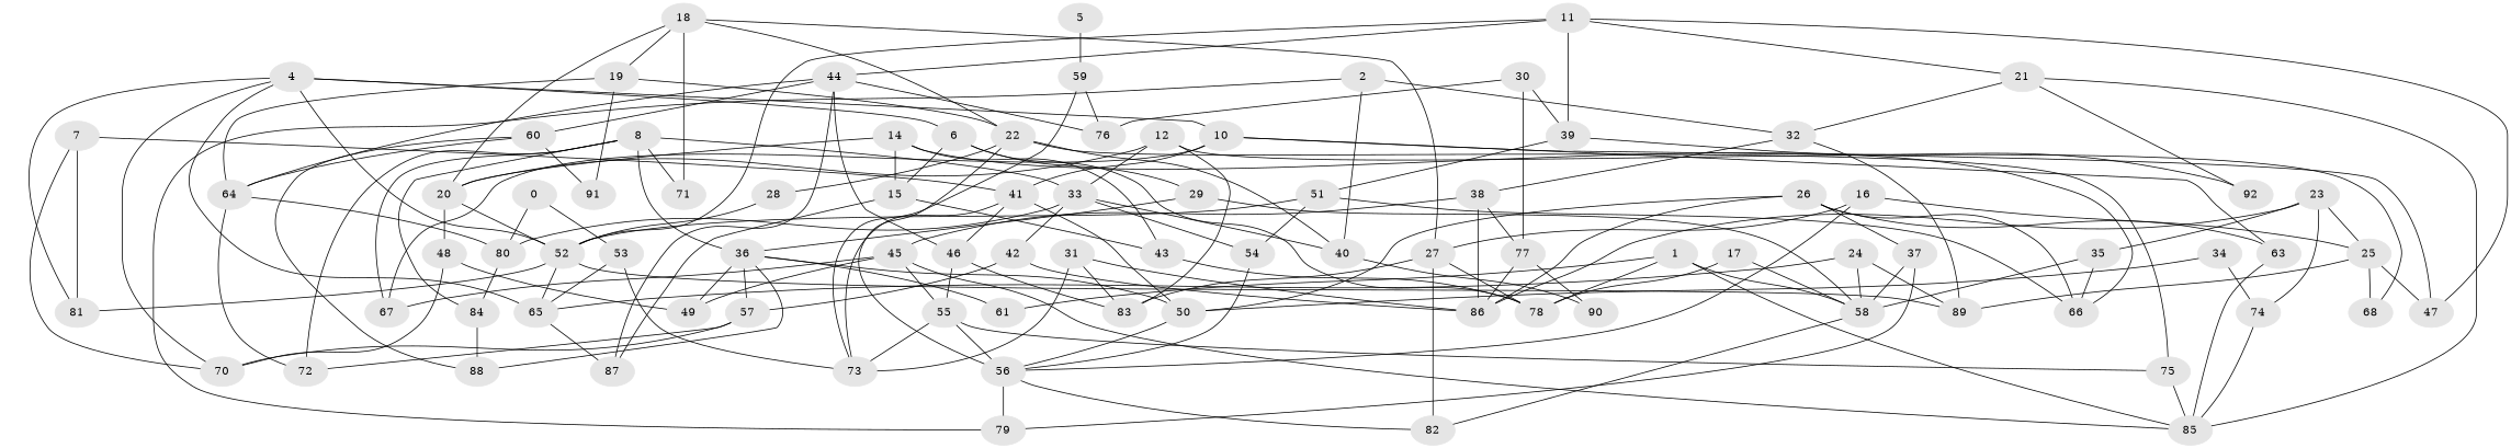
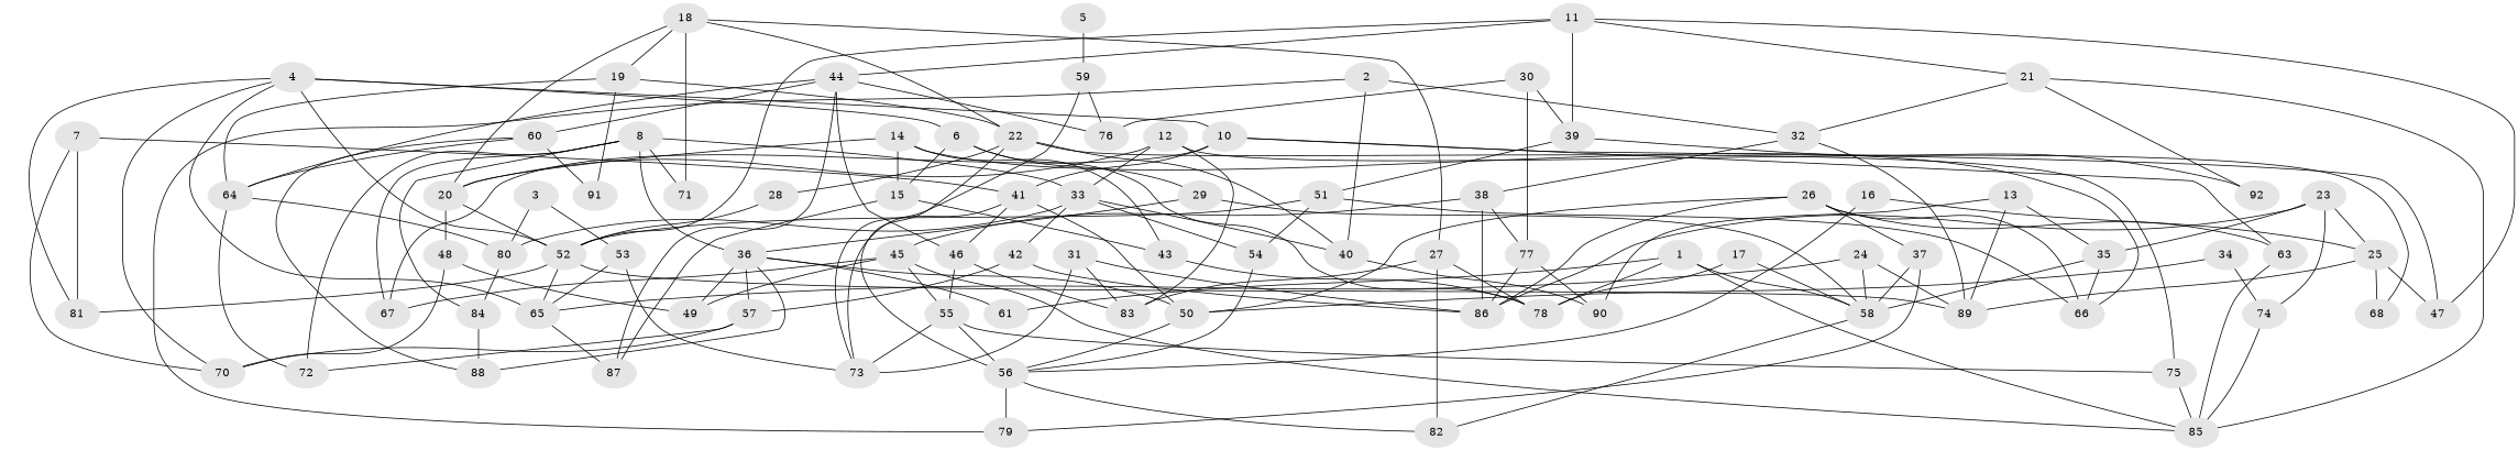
  graph {
    node [color=gray90 style=filled]
    1
    58
    61
    78
    85
    82
    2
    32
    40
    79
    89
    38
    90
-   3 [label=0]
+   3
    53
    80
    65
    73
    84
    4
    6
    10
    52
    70
    81
    15
    29
    41
    67
    47
    63
    87
    5
    59
    76
    43
    36
    7
    50
    46
    8
    33
    71
    72
    42
    54
    49
    57
    88
    26
    66
    86
    37
    64
    11
    21
    39
    44
    92
    51
    60
    12
    20
    68
    83
    48
+   13
    35
    14
    16
    25
    27
    56
    17
    18
    19
    22
    91
    28
    75
    23
    74
    24
    30
    77
    31
    45
    34
    55
    1 -- 58
    1 -- 61
    1 -- 78
    1 -- 85
    58 -- 82
    2 -- 32
    2 -- 40
    2 -- 79
    32 -- 89
    32 -- 38
    40 -- 90
    38 -- 86
    38 -- 77
    38 -- 45
    3 -- 53
    3 -- 80
    53 -- 65
    53 -- 73
    80 -- 84
    65 -- 87
    84 -- 88
    4 -- 65
    4 -- 6
    4 -- 10
    4 -- 52
    4 -- 70
    4 -- 81
    6 -- 78
    6 -- 15
    6 -- 29
    10 -- 41
    10 -- 67
    10 -- 47
    10 -- 63
    52 -- 89
    52 -- 65
    52 -- 81
    15 -- 87
    15 -- 43
    29 -- 58
    29 -- 36
    41 -- 73
    41 -- 50
    41 -- 46
    63 -- 85
    5 -- 59
    59 -- 73
    59 -- 76
    43 -- 78
    36 -- 61
    36 -- 50
    36 -- 49
    36 -- 57
    36 -- 88
    7 -- 70
    7 -- 81
    7 -- 41
    50 -- 56
    46 -- 83
    46 -- 55
    8 -- 84
    8 -- 67
    8 -- 36
    8 -- 33
    8 -- 71
    8 -- 72
    33 -- 40
    33 -- 80
    33 -- 42
    33 -- 54
    42 -- 57
    42 -- 86
    54 -- 56
    57 -- 70
    57 -- 72
    26 -- 63
    26 -- 50
    26 -- 66
    26 -- 86
    26 -- 37
    37 -- 58
    37 -- 79
    64 -- 80
    64 -- 72
    11 -- 52
    11 -- 47
    11 -- 21
    11 -- 39
    11 -- 44
    21 -- 85
    21 -- 32
    21 -- 92
    39 -- 92
    39 -- 51
    44 -- 87
    44 -- 76
    44 -- 46
    44 -- 64
    44 -- 60
    51 -- 52
    51 -- 54
    51 -- 66
    60 -- 88
    60 -- 64
    60 -- 91
    12 -- 33
    12 -- 20
    12 -- 68
    12 -- 83
    20 -- 52
    20 -- 48
    48 -- 70
    48 -- 49
+   13 -- 89
+   13 -- 90
+   13 -- 35
    35 -- 58
    35 -- 66
    14 -- 15
    14 -- 43
    14 -- 66
    14 -- 20
    16 -- 25
-   16 -- 27
    16 -- 56
    25 -- 89
    25 -- 47
    25 -- 68
    27 -- 78
    27 -- 82
    27 -- 83
    56 -- 82
    56 -- 79
    17 -- 58
    17 -- 78
    18 -- 71
    18 -- 20
    18 -- 27
    18 -- 19
    18 -- 22
    19 -- 64
    19 -- 22
    19 -- 91
    22 -- 40
    22 -- 56
    22 -- 28
    22 -- 75
    28 -- 52
    75 -- 85
    23 -- 86
    23 -- 35
    23 -- 25
    23 -- 74
    74 -- 85
    24 -- 58
    24 -- 89
    24 -- 65
    30 -- 76
    30 -- 39
    30 -- 77
    77 -- 90
    77 -- 86
    31 -- 73
    31 -- 86
    31 -- 83
    45 -- 85
    45 -- 67
    45 -- 49
    45 -- 55
    34 -- 50
    34 -- 74
    55 -- 73
    55 -- 56
    55 -- 75
  }
